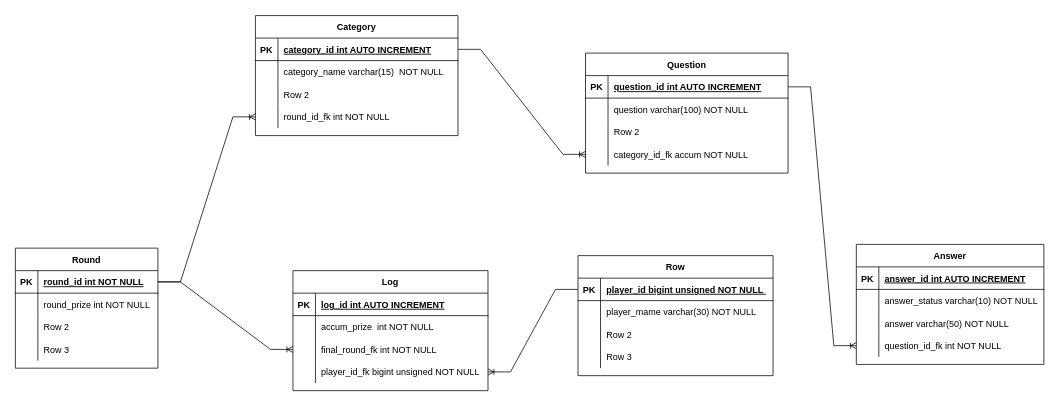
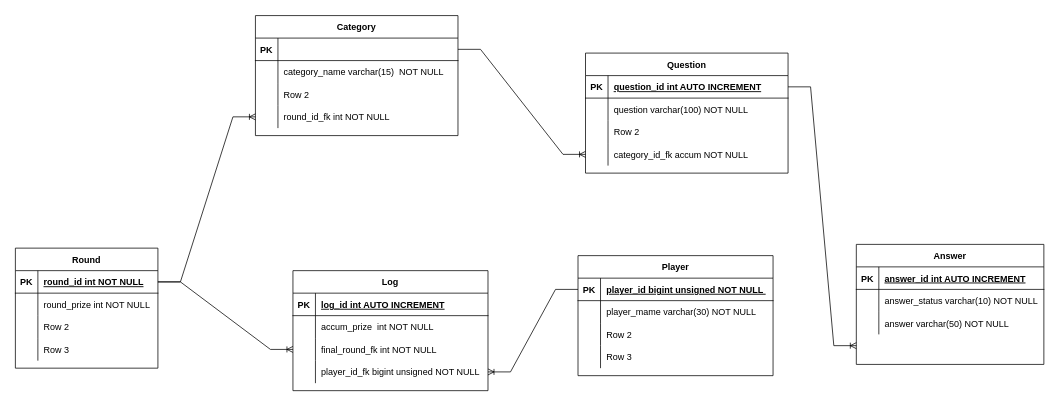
  <mxCell id="0" />
  <mxCell id="1" parent="0" />
- <mxCell id="2" value="Row" style="shape=table;startSize=30;container=1;collapsible=1;childLayout=tableLayout;fixedRows=1;rowLines=0;fontStyle=1;align=center;resizeLast=1;" vertex="1" parent="1"><mxGeometry x="770" y="340" width="260" height="160" as="geometry" /></mxCell>
+ <mxCell id="2" value="Player" style="shape=table;startSize=30;container=1;collapsible=1;childLayout=tableLayout;fixedRows=1;rowLines=0;fontStyle=1;align=center;resizeLast=1;" vertex="1" parent="1"><mxGeometry x="770" y="340" width="260" height="160" as="geometry" /></mxCell>
  <mxCell id="3" value="" style="shape=partialRectangle;collapsible=0;dropTarget=0;pointerEvents=0;fillColor=none;top=0;left=0;bottom=1;right=0;points=[[0,0.5],[1,0.5]];portConstraint=eastwest;" vertex="1" parent="2"><mxGeometry y="30" width="260" height="30" as="geometry" /></mxCell>
  <mxCell id="4" value="PK" style="shape=partialRectangle;connectable=0;fillColor=none;top=0;left=0;bottom=0;right=0;fontStyle=1;overflow=hidden;" vertex="1" parent="3"><mxGeometry width="30" height="30" as="geometry"><mxRectangle width="30" height="30" as="alternateBounds" /></mxGeometry></mxCell>
  <mxCell id="5" value="player_id bigint unsigned NOT NULL " style="shape=partialRectangle;connectable=0;fillColor=none;top=0;left=0;bottom=0;right=0;align=left;spacingLeft=6;fontStyle=5;overflow=hidden;" vertex="1" parent="3"><mxGeometry x="30" width="230" height="30" as="geometry"><mxRectangle width="230" height="30" as="alternateBounds" /></mxGeometry></mxCell>
  <mxCell id="6" value="" style="shape=partialRectangle;collapsible=0;dropTarget=0;pointerEvents=0;fillColor=none;top=0;left=0;bottom=0;right=0;points=[[0,0.5],[1,0.5]];portConstraint=eastwest;" vertex="1" parent="2"><mxGeometry y="60" width="260" height="30" as="geometry" /></mxCell>
  <mxCell id="7" value="" style="shape=partialRectangle;connectable=0;fillColor=none;top=0;left=0;bottom=0;right=0;editable=1;overflow=hidden;" vertex="1" parent="6"><mxGeometry width="30" height="30" as="geometry"><mxRectangle width="30" height="30" as="alternateBounds" /></mxGeometry></mxCell>
  <mxCell id="8" value="player_mame varchar(30) NOT NULL" style="shape=partialRectangle;connectable=0;fillColor=none;top=0;left=0;bottom=0;right=0;align=left;spacingLeft=6;overflow=hidden;" vertex="1" parent="6"><mxGeometry x="30" width="230" height="30" as="geometry"><mxRectangle width="230" height="30" as="alternateBounds" /></mxGeometry></mxCell>
  <mxCell id="9" value="" style="shape=partialRectangle;collapsible=0;dropTarget=0;pointerEvents=0;fillColor=none;top=0;left=0;bottom=0;right=0;points=[[0,0.5],[1,0.5]];portConstraint=eastwest;" vertex="1" parent="2"><mxGeometry y="90" width="260" height="30" as="geometry" /></mxCell>
  <mxCell id="10" value="" style="shape=partialRectangle;connectable=0;fillColor=none;top=0;left=0;bottom=0;right=0;editable=1;overflow=hidden;" vertex="1" parent="9"><mxGeometry width="30" height="30" as="geometry"><mxRectangle width="30" height="30" as="alternateBounds" /></mxGeometry></mxCell>
  <mxCell id="11" value="Row 2" style="shape=partialRectangle;connectable=0;fillColor=none;top=0;left=0;bottom=0;right=0;align=left;spacingLeft=6;overflow=hidden;" vertex="1" parent="9"><mxGeometry x="30" width="230" height="30" as="geometry"><mxRectangle width="230" height="30" as="alternateBounds" /></mxGeometry></mxCell>
  <mxCell id="12" value="" style="shape=partialRectangle;collapsible=0;dropTarget=0;pointerEvents=0;fillColor=none;top=0;left=0;bottom=0;right=0;points=[[0,0.5],[1,0.5]];portConstraint=eastwest;" vertex="1" parent="2"><mxGeometry y="120" width="260" height="30" as="geometry" /></mxCell>
  <mxCell id="13" value="" style="shape=partialRectangle;connectable=0;fillColor=none;top=0;left=0;bottom=0;right=0;editable=1;overflow=hidden;" vertex="1" parent="12"><mxGeometry width="30" height="30" as="geometry"><mxRectangle width="30" height="30" as="alternateBounds" /></mxGeometry></mxCell>
  <mxCell id="14" value="Row 3" style="shape=partialRectangle;connectable=0;fillColor=none;top=0;left=0;bottom=0;right=0;align=left;spacingLeft=6;overflow=hidden;" vertex="1" parent="12"><mxGeometry x="30" width="230" height="30" as="geometry"><mxRectangle width="230" height="30" as="alternateBounds" /></mxGeometry></mxCell>
  <mxCell id="15" value="Question" style="shape=table;startSize=30;container=1;collapsible=1;childLayout=tableLayout;fixedRows=1;rowLines=0;fontStyle=1;align=center;resizeLast=1;" vertex="1" parent="1"><mxGeometry x="780" y="70" width="270" height="160" as="geometry" /></mxCell>
  <mxCell id="16" value="" style="shape=partialRectangle;collapsible=0;dropTarget=0;pointerEvents=0;fillColor=none;top=0;left=0;bottom=1;right=0;points=[[0,0.5],[1,0.5]];portConstraint=eastwest;" vertex="1" parent="15"><mxGeometry y="30" width="270" height="30" as="geometry" /></mxCell>
  <mxCell id="17" value="PK" style="shape=partialRectangle;connectable=0;fillColor=none;top=0;left=0;bottom=0;right=0;fontStyle=1;overflow=hidden;" vertex="1" parent="16"><mxGeometry width="30" height="30" as="geometry"><mxRectangle width="30" height="30" as="alternateBounds" /></mxGeometry></mxCell>
  <mxCell id="18" value="question_id int AUTO INCREMENT" style="shape=partialRectangle;connectable=0;fillColor=none;top=0;left=0;bottom=0;right=0;align=left;spacingLeft=6;fontStyle=5;overflow=hidden;" vertex="1" parent="16"><mxGeometry x="30" width="240" height="30" as="geometry"><mxRectangle width="240" height="30" as="alternateBounds" /></mxGeometry></mxCell>
  <mxCell id="19" value="" style="shape=partialRectangle;collapsible=0;dropTarget=0;pointerEvents=0;fillColor=none;top=0;left=0;bottom=0;right=0;points=[[0,0.5],[1,0.5]];portConstraint=eastwest;" vertex="1" parent="15"><mxGeometry y="60" width="270" height="30" as="geometry" /></mxCell>
  <mxCell id="20" value="" style="shape=partialRectangle;connectable=0;fillColor=none;top=0;left=0;bottom=0;right=0;editable=1;overflow=hidden;" vertex="1" parent="19"><mxGeometry width="30" height="30" as="geometry"><mxRectangle width="30" height="30" as="alternateBounds" /></mxGeometry></mxCell>
  <mxCell id="21" value="question varchar(100) NOT NULL" style="shape=partialRectangle;connectable=0;fillColor=none;top=0;left=0;bottom=0;right=0;align=left;spacingLeft=6;overflow=hidden;" vertex="1" parent="19"><mxGeometry x="30" width="240" height="30" as="geometry"><mxRectangle width="240" height="30" as="alternateBounds" /></mxGeometry></mxCell>
  <mxCell id="22" value="" style="shape=partialRectangle;collapsible=0;dropTarget=0;pointerEvents=0;fillColor=none;top=0;left=0;bottom=0;right=0;points=[[0,0.5],[1,0.5]];portConstraint=eastwest;" vertex="1" parent="15"><mxGeometry y="90" width="270" height="30" as="geometry" /></mxCell>
  <mxCell id="23" value="" style="shape=partialRectangle;connectable=0;fillColor=none;top=0;left=0;bottom=0;right=0;editable=1;overflow=hidden;" vertex="1" parent="22"><mxGeometry width="30" height="30" as="geometry"><mxRectangle width="30" height="30" as="alternateBounds" /></mxGeometry></mxCell>
  <mxCell id="24" value="Row 2" style="shape=partialRectangle;connectable=0;fillColor=none;top=0;left=0;bottom=0;right=0;align=left;spacingLeft=6;overflow=hidden;" vertex="1" parent="22"><mxGeometry x="30" width="240" height="30" as="geometry"><mxRectangle width="240" height="30" as="alternateBounds" /></mxGeometry></mxCell>
  <mxCell id="25" value="" style="shape=partialRectangle;collapsible=0;dropTarget=0;pointerEvents=0;fillColor=none;top=0;left=0;bottom=0;right=0;points=[[0,0.5],[1,0.5]];portConstraint=eastwest;" vertex="1" parent="15"><mxGeometry y="120" width="270" height="30" as="geometry" /></mxCell>
  <mxCell id="26" value="" style="shape=partialRectangle;connectable=0;fillColor=none;top=0;left=0;bottom=0;right=0;editable=1;overflow=hidden;" vertex="1" parent="25"><mxGeometry width="30" height="30" as="geometry"><mxRectangle width="30" height="30" as="alternateBounds" /></mxGeometry></mxCell>
  <mxCell id="27" value="category_id_fk accum NOT NULL" style="shape=partialRectangle;connectable=0;fillColor=none;top=0;left=0;bottom=0;right=0;align=left;spacingLeft=6;overflow=hidden;" vertex="1" parent="25"><mxGeometry x="30" width="240" height="30" as="geometry"><mxRectangle width="240" height="30" as="alternateBounds" /></mxGeometry></mxCell>
  <mxCell id="28" value="Log" style="shape=table;startSize=30;container=1;collapsible=1;childLayout=tableLayout;fixedRows=1;rowLines=0;fontStyle=1;align=center;resizeLast=1;" vertex="1" parent="1"><mxGeometry x="390" y="360" width="260" height="160" as="geometry" /></mxCell>
  <mxCell id="29" value="" style="shape=partialRectangle;collapsible=0;dropTarget=0;pointerEvents=0;fillColor=none;top=0;left=0;bottom=1;right=0;points=[[0,0.5],[1,0.5]];portConstraint=eastwest;" vertex="1" parent="28"><mxGeometry y="30" width="260" height="30" as="geometry" /></mxCell>
  <mxCell id="30" value="PK" style="shape=partialRectangle;connectable=0;fillColor=none;top=0;left=0;bottom=0;right=0;fontStyle=1;overflow=hidden;" vertex="1" parent="29"><mxGeometry width="30" height="30" as="geometry"><mxRectangle width="30" height="30" as="alternateBounds" /></mxGeometry></mxCell>
  <mxCell id="31" value="log_id int AUTO INCREMENT" style="shape=partialRectangle;connectable=0;fillColor=none;top=0;left=0;bottom=0;right=0;align=left;spacingLeft=6;fontStyle=5;overflow=hidden;" vertex="1" parent="29"><mxGeometry x="30" width="230" height="30" as="geometry"><mxRectangle width="230" height="30" as="alternateBounds" /></mxGeometry></mxCell>
  <mxCell id="32" value="" style="shape=partialRectangle;collapsible=0;dropTarget=0;pointerEvents=0;fillColor=none;top=0;left=0;bottom=0;right=0;points=[[0,0.5],[1,0.5]];portConstraint=eastwest;" vertex="1" parent="28"><mxGeometry y="60" width="260" height="30" as="geometry" /></mxCell>
  <mxCell id="33" value="" style="shape=partialRectangle;connectable=0;fillColor=none;top=0;left=0;bottom=0;right=0;editable=1;overflow=hidden;" vertex="1" parent="32"><mxGeometry width="30" height="30" as="geometry"><mxRectangle width="30" height="30" as="alternateBounds" /></mxGeometry></mxCell>
  <mxCell id="34" value="accum_prize  int NOT NULL" style="shape=partialRectangle;connectable=0;fillColor=none;top=0;left=0;bottom=0;right=0;align=left;spacingLeft=6;overflow=hidden;" vertex="1" parent="32"><mxGeometry x="30" width="230" height="30" as="geometry"><mxRectangle width="230" height="30" as="alternateBounds" /></mxGeometry></mxCell>
  <mxCell id="35" value="" style="shape=partialRectangle;collapsible=0;dropTarget=0;pointerEvents=0;fillColor=none;top=0;left=0;bottom=0;right=0;points=[[0,0.5],[1,0.5]];portConstraint=eastwest;" vertex="1" parent="28"><mxGeometry y="90" width="260" height="30" as="geometry" /></mxCell>
  <mxCell id="36" value="" style="shape=partialRectangle;connectable=0;fillColor=none;top=0;left=0;bottom=0;right=0;editable=1;overflow=hidden;" vertex="1" parent="35"><mxGeometry width="30" height="30" as="geometry"><mxRectangle width="30" height="30" as="alternateBounds" /></mxGeometry></mxCell>
  <mxCell id="37" value="final_round_fk int NOT NULL" style="shape=partialRectangle;connectable=0;fillColor=none;top=0;left=0;bottom=0;right=0;align=left;spacingLeft=6;overflow=hidden;" vertex="1" parent="35"><mxGeometry x="30" width="230" height="30" as="geometry"><mxRectangle width="230" height="30" as="alternateBounds" /></mxGeometry></mxCell>
  <mxCell id="38" value="" style="shape=partialRectangle;collapsible=0;dropTarget=0;pointerEvents=0;fillColor=none;top=0;left=0;bottom=0;right=0;points=[[0,0.5],[1,0.5]];portConstraint=eastwest;" vertex="1" parent="28"><mxGeometry y="120" width="260" height="30" as="geometry" /></mxCell>
  <mxCell id="39" value="" style="shape=partialRectangle;connectable=0;fillColor=none;top=0;left=0;bottom=0;right=0;editable=1;overflow=hidden;" vertex="1" parent="38"><mxGeometry width="30" height="30" as="geometry"><mxRectangle width="30" height="30" as="alternateBounds" /></mxGeometry></mxCell>
  <mxCell id="40" value="player_id_fk bigint unsigned NOT NULL" style="shape=partialRectangle;connectable=0;fillColor=none;top=0;left=0;bottom=0;right=0;align=left;spacingLeft=6;overflow=hidden;" vertex="1" parent="38"><mxGeometry x="30" width="230" height="30" as="geometry"><mxRectangle width="230" height="30" as="alternateBounds" /></mxGeometry></mxCell>
  <mxCell id="41" value="Round" style="shape=table;startSize=30;container=1;collapsible=1;childLayout=tableLayout;fixedRows=1;rowLines=0;fontStyle=1;align=center;resizeLast=1;" vertex="1" parent="1"><mxGeometry x="20" y="330" width="190" height="160" as="geometry" /></mxCell>
  <mxCell id="42" value="" style="shape=partialRectangle;collapsible=0;dropTarget=0;pointerEvents=0;fillColor=none;top=0;left=0;bottom=1;right=0;points=[[0,0.5],[1,0.5]];portConstraint=eastwest;" vertex="1" parent="41"><mxGeometry y="30" width="190" height="30" as="geometry" /></mxCell>
  <mxCell id="43" value="PK" style="shape=partialRectangle;connectable=0;fillColor=none;top=0;left=0;bottom=0;right=0;fontStyle=1;overflow=hidden;" vertex="1" parent="42"><mxGeometry width="30" height="30" as="geometry"><mxRectangle width="30" height="30" as="alternateBounds" /></mxGeometry></mxCell>
  <mxCell id="44" value="round_id int NOT NULL" style="shape=partialRectangle;connectable=0;fillColor=none;top=0;left=0;bottom=0;right=0;align=left;spacingLeft=6;fontStyle=5;overflow=hidden;" vertex="1" parent="42"><mxGeometry x="30" width="160" height="30" as="geometry"><mxRectangle width="160" height="30" as="alternateBounds" /></mxGeometry></mxCell>
  <mxCell id="45" value="" style="shape=partialRectangle;collapsible=0;dropTarget=0;pointerEvents=0;fillColor=none;top=0;left=0;bottom=0;right=0;points=[[0,0.5],[1,0.5]];portConstraint=eastwest;" vertex="1" parent="41"><mxGeometry y="60" width="190" height="30" as="geometry" /></mxCell>
  <mxCell id="46" value="" style="shape=partialRectangle;connectable=0;fillColor=none;top=0;left=0;bottom=0;right=0;editable=1;overflow=hidden;" vertex="1" parent="45"><mxGeometry width="30" height="30" as="geometry"><mxRectangle width="30" height="30" as="alternateBounds" /></mxGeometry></mxCell>
  <mxCell id="47" value="round_prize int NOT NULL" style="shape=partialRectangle;connectable=0;fillColor=none;top=0;left=0;bottom=0;right=0;align=left;spacingLeft=6;overflow=hidden;" vertex="1" parent="45"><mxGeometry x="30" width="160" height="30" as="geometry"><mxRectangle width="160" height="30" as="alternateBounds" /></mxGeometry></mxCell>
  <mxCell id="48" value="" style="shape=partialRectangle;collapsible=0;dropTarget=0;pointerEvents=0;fillColor=none;top=0;left=0;bottom=0;right=0;points=[[0,0.5],[1,0.5]];portConstraint=eastwest;" vertex="1" parent="41"><mxGeometry y="90" width="190" height="30" as="geometry" /></mxCell>
  <mxCell id="49" value="" style="shape=partialRectangle;connectable=0;fillColor=none;top=0;left=0;bottom=0;right=0;editable=1;overflow=hidden;" vertex="1" parent="48"><mxGeometry width="30" height="30" as="geometry"><mxRectangle width="30" height="30" as="alternateBounds" /></mxGeometry></mxCell>
  <mxCell id="50" value="Row 2" style="shape=partialRectangle;connectable=0;fillColor=none;top=0;left=0;bottom=0;right=0;align=left;spacingLeft=6;overflow=hidden;" vertex="1" parent="48"><mxGeometry x="30" width="160" height="30" as="geometry"><mxRectangle width="160" height="30" as="alternateBounds" /></mxGeometry></mxCell>
  <mxCell id="51" value="" style="shape=partialRectangle;collapsible=0;dropTarget=0;pointerEvents=0;fillColor=none;top=0;left=0;bottom=0;right=0;points=[[0,0.5],[1,0.5]];portConstraint=eastwest;" vertex="1" parent="41"><mxGeometry y="120" width="190" height="30" as="geometry" /></mxCell>
  <mxCell id="52" value="" style="shape=partialRectangle;connectable=0;fillColor=none;top=0;left=0;bottom=0;right=0;editable=1;overflow=hidden;" vertex="1" parent="51"><mxGeometry width="30" height="30" as="geometry"><mxRectangle width="30" height="30" as="alternateBounds" /></mxGeometry></mxCell>
  <mxCell id="53" value="Row 3" style="shape=partialRectangle;connectable=0;fillColor=none;top=0;left=0;bottom=0;right=0;align=left;spacingLeft=6;overflow=hidden;" vertex="1" parent="51"><mxGeometry x="30" width="160" height="30" as="geometry"><mxRectangle width="160" height="30" as="alternateBounds" /></mxGeometry></mxCell>
  <mxCell id="54" value="Category" style="shape=table;startSize=30;container=1;collapsible=1;childLayout=tableLayout;fixedRows=1;rowLines=0;fontStyle=1;align=center;resizeLast=1;" vertex="1" parent="1"><mxGeometry x="340" y="20" width="270" height="160" as="geometry" /></mxCell>
  <mxCell id="55" value="" style="shape=partialRectangle;collapsible=0;dropTarget=0;pointerEvents=0;fillColor=none;top=0;left=0;bottom=1;right=0;points=[[0,0.5],[1,0.5]];portConstraint=eastwest;" vertex="1" parent="54"><mxGeometry y="30" width="270" height="30" as="geometry" /></mxCell>
  <mxCell id="56" value="PK" style="shape=partialRectangle;connectable=0;fillColor=none;top=0;left=0;bottom=0;right=0;fontStyle=1;overflow=hidden;" vertex="1" parent="55"><mxGeometry width="30" height="30" as="geometry"><mxRectangle width="30" height="30" as="alternateBounds" /></mxGeometry></mxCell>
- <mxCell id="57" value="category_id int AUTO INCREMENT" style="shape=partialRectangle;connectable=0;fillColor=none;top=0;left=0;bottom=0;right=0;align=left;spacingLeft=6;fontStyle=5;overflow=hidden;" vertex="1" parent="55"><mxGeometry x="30" width="240" height="30" as="geometry"><mxRectangle width="240" height="30" as="alternateBounds" /></mxGeometry></mxCell>
  <mxCell id="58" value="" style="shape=partialRectangle;collapsible=0;dropTarget=0;pointerEvents=0;fillColor=none;top=0;left=0;bottom=0;right=0;points=[[0,0.5],[1,0.5]];portConstraint=eastwest;" vertex="1" parent="54"><mxGeometry y="60" width="270" height="30" as="geometry" /></mxCell>
  <mxCell id="59" value="" style="shape=partialRectangle;connectable=0;fillColor=none;top=0;left=0;bottom=0;right=0;editable=1;overflow=hidden;" vertex="1" parent="58"><mxGeometry width="30" height="30" as="geometry"><mxRectangle width="30" height="30" as="alternateBounds" /></mxGeometry></mxCell>
  <mxCell id="60" value="category_name varchar(15)  NOT NULL" style="shape=partialRectangle;connectable=0;fillColor=none;top=0;left=0;bottom=0;right=0;align=left;spacingLeft=6;overflow=hidden;" vertex="1" parent="58"><mxGeometry x="30" width="240" height="30" as="geometry"><mxRectangle width="240" height="30" as="alternateBounds" /></mxGeometry></mxCell>
  <mxCell id="61" value="" style="shape=partialRectangle;collapsible=0;dropTarget=0;pointerEvents=0;fillColor=none;top=0;left=0;bottom=0;right=0;points=[[0,0.5],[1,0.5]];portConstraint=eastwest;" vertex="1" parent="54"><mxGeometry y="90" width="270" height="30" as="geometry" /></mxCell>
  <mxCell id="62" value="" style="shape=partialRectangle;connectable=0;fillColor=none;top=0;left=0;bottom=0;right=0;editable=1;overflow=hidden;" vertex="1" parent="61"><mxGeometry width="30" height="30" as="geometry"><mxRectangle width="30" height="30" as="alternateBounds" /></mxGeometry></mxCell>
  <mxCell id="63" value="Row 2" style="shape=partialRectangle;connectable=0;fillColor=none;top=0;left=0;bottom=0;right=0;align=left;spacingLeft=6;overflow=hidden;" vertex="1" parent="61"><mxGeometry x="30" width="240" height="30" as="geometry"><mxRectangle width="240" height="30" as="alternateBounds" /></mxGeometry></mxCell>
  <mxCell id="64" value="" style="shape=partialRectangle;collapsible=0;dropTarget=0;pointerEvents=0;fillColor=none;top=0;left=0;bottom=0;right=0;points=[[0,0.5],[1,0.5]];portConstraint=eastwest;" vertex="1" parent="54"><mxGeometry y="120" width="270" height="30" as="geometry" /></mxCell>
  <mxCell id="65" value="" style="shape=partialRectangle;connectable=0;fillColor=none;top=0;left=0;bottom=0;right=0;editable=1;overflow=hidden;" vertex="1" parent="64"><mxGeometry width="30" height="30" as="geometry"><mxRectangle width="30" height="30" as="alternateBounds" /></mxGeometry></mxCell>
  <mxCell id="66" value="round_id_fk int NOT NULL" style="shape=partialRectangle;connectable=0;fillColor=none;top=0;left=0;bottom=0;right=0;align=left;spacingLeft=6;overflow=hidden;" vertex="1" parent="64"><mxGeometry x="30" width="240" height="30" as="geometry"><mxRectangle width="240" height="30" as="alternateBounds" /></mxGeometry></mxCell>
  <mxCell id="67" value="Answer" style="shape=table;startSize=30;container=1;collapsible=1;childLayout=tableLayout;fixedRows=1;rowLines=0;fontStyle=1;align=center;resizeLast=1;" vertex="1" parent="1"><mxGeometry x="1141" y="325" width="250" height="160" as="geometry" /></mxCell>
  <mxCell id="68" value="" style="shape=partialRectangle;collapsible=0;dropTarget=0;pointerEvents=0;fillColor=none;top=0;left=0;bottom=1;right=0;points=[[0,0.5],[1,0.5]];portConstraint=eastwest;" vertex="1" parent="67"><mxGeometry y="30" width="250" height="30" as="geometry" /></mxCell>
  <mxCell id="69" value="PK" style="shape=partialRectangle;connectable=0;fillColor=none;top=0;left=0;bottom=0;right=0;fontStyle=1;overflow=hidden;" vertex="1" parent="68"><mxGeometry width="30" height="30" as="geometry"><mxRectangle width="30" height="30" as="alternateBounds" /></mxGeometry></mxCell>
  <mxCell id="70" value="answer_id int AUTO INCREMENT" style="shape=partialRectangle;connectable=0;fillColor=none;top=0;left=0;bottom=0;right=0;align=left;spacingLeft=6;fontStyle=5;overflow=hidden;" vertex="1" parent="68"><mxGeometry x="30" width="220" height="30" as="geometry"><mxRectangle width="220" height="30" as="alternateBounds" /></mxGeometry></mxCell>
  <mxCell id="71" value="" style="shape=partialRectangle;collapsible=0;dropTarget=0;pointerEvents=0;fillColor=none;top=0;left=0;bottom=0;right=0;points=[[0,0.5],[1,0.5]];portConstraint=eastwest;" vertex="1" parent="67"><mxGeometry y="60" width="250" height="30" as="geometry" /></mxCell>
  <mxCell id="72" value="" style="shape=partialRectangle;connectable=0;fillColor=none;top=0;left=0;bottom=0;right=0;editable=1;overflow=hidden;" vertex="1" parent="71"><mxGeometry width="30" height="30" as="geometry"><mxRectangle width="30" height="30" as="alternateBounds" /></mxGeometry></mxCell>
  <mxCell id="73" value="answer_status varchar(10) NOT NULL" style="shape=partialRectangle;connectable=0;fillColor=none;top=0;left=0;bottom=0;right=0;align=left;spacingLeft=6;overflow=hidden;" vertex="1" parent="71"><mxGeometry x="30" width="220" height="30" as="geometry"><mxRectangle width="220" height="30" as="alternateBounds" /></mxGeometry></mxCell>
  <mxCell id="74" value="" style="shape=partialRectangle;collapsible=0;dropTarget=0;pointerEvents=0;fillColor=none;top=0;left=0;bottom=0;right=0;points=[[0,0.5],[1,0.5]];portConstraint=eastwest;" vertex="1" parent="67"><mxGeometry y="90" width="250" height="30" as="geometry" /></mxCell>
  <mxCell id="75" value="" style="shape=partialRectangle;connectable=0;fillColor=none;top=0;left=0;bottom=0;right=0;editable=1;overflow=hidden;" vertex="1" parent="74"><mxGeometry width="30" height="30" as="geometry"><mxRectangle width="30" height="30" as="alternateBounds" /></mxGeometry></mxCell>
  <mxCell id="76" value="answer varchar(50) NOT NULL" style="shape=partialRectangle;connectable=0;fillColor=none;top=0;left=0;bottom=0;right=0;align=left;spacingLeft=6;overflow=hidden;" vertex="1" parent="74"><mxGeometry x="30" width="220" height="30" as="geometry"><mxRectangle width="220" height="30" as="alternateBounds" /></mxGeometry></mxCell>
  <mxCell id="77" value="" style="shape=partialRectangle;collapsible=0;dropTarget=0;pointerEvents=0;fillColor=none;top=0;left=0;bottom=0;right=0;points=[[0,0.5],[1,0.5]];portConstraint=eastwest;" vertex="1" parent="67"><mxGeometry y="120" width="250" height="30" as="geometry" /></mxCell>
  <mxCell id="78" value="" style="shape=partialRectangle;connectable=0;fillColor=none;top=0;left=0;bottom=0;right=0;editable=1;overflow=hidden;" vertex="1" parent="77"><mxGeometry width="30" height="30" as="geometry"><mxRectangle width="30" height="30" as="alternateBounds" /></mxGeometry></mxCell>
- <mxCell id="79" value="question_id_fk int NOT NULL" style="shape=partialRectangle;connectable=0;fillColor=none;top=0;left=0;bottom=0;right=0;align=left;spacingLeft=6;overflow=hidden;" vertex="1" parent="77"><mxGeometry x="30" width="220" height="30" as="geometry"><mxRectangle width="220" height="30" as="alternateBounds" /></mxGeometry></mxCell>
  <mxCell id="80" value="" style="edgeStyle=entityRelationEdgeStyle;fontSize=12;html=1;endArrow=ERoneToMany;rounded=0;exitX=1;exitY=0.5;exitDx=0;exitDy=0;" edge="1" parent="1" source="55" target="25"><mxGeometry width="100" height="100" relative="1" as="geometry"><mxPoint x="900" y="280" as="sourcePoint" /><mxPoint x="710" y="130" as="targetPoint" /></mxGeometry></mxCell>
  <mxCell id="81" value="" style="edgeStyle=entityRelationEdgeStyle;fontSize=12;html=1;endArrow=ERoneToMany;rounded=0;exitX=1;exitY=0.5;exitDx=0;exitDy=0;" edge="1" parent="1" source="16" target="77"><mxGeometry width="100" height="100" relative="1" as="geometry"><mxPoint x="1141" y="90" as="sourcePoint" /><mxPoint x="1100" y="390" as="targetPoint" /></mxGeometry></mxCell>
  <mxCell id="82" value="" style="edgeStyle=entityRelationEdgeStyle;fontSize=12;html=1;endArrow=ERoneToMany;rounded=0;exitX=1;exitY=0.5;exitDx=0;exitDy=0;" edge="1" parent="1" source="42" target="64"><mxGeometry width="100" height="100" relative="1" as="geometry"><mxPoint x="340" y="290" as="sourcePoint" /><mxPoint x="280" y="210" as="targetPoint" /></mxGeometry></mxCell>
  <mxCell id="83" value="" style="edgeStyle=entityRelationEdgeStyle;fontSize=12;html=1;endArrow=ERoneToMany;rounded=0;" edge="1" parent="1" source="3" target="38"><mxGeometry width="100" height="100" relative="1" as="geometry"><mxPoint x="540" y="450" as="sourcePoint" /><mxPoint x="695" y="270" as="targetPoint" /></mxGeometry></mxCell>
  <mxCell id="84" value="" style="edgeStyle=entityRelationEdgeStyle;fontSize=12;html=1;endArrow=ERoneToMany;rounded=0;" edge="1" parent="1" source="42" target="35"><mxGeometry width="100" height="100" relative="1" as="geometry"><mxPoint x="390" y="460" as="sourcePoint" /><mxPoint x="545" y="280" as="targetPoint" /></mxGeometry></mxCell>
